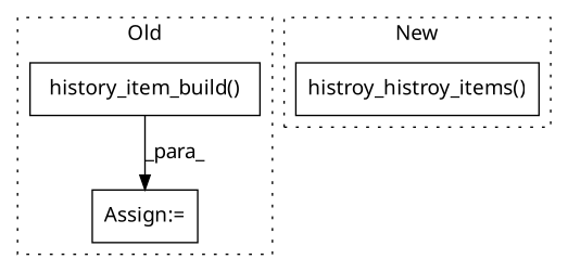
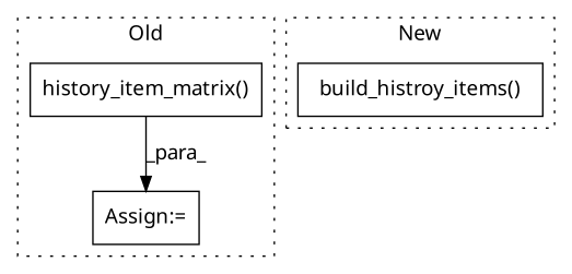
  digraph {
    fontname="Noto Sans"
    node [a=75 shape=box fontname="Noto Sans"]
-   n1 [l=29 label="history_item_build()" s=1358]
+   n1 [l=29 label="history_item_matrix()" s=1358]
    n2 [a=68 l=47 label="Assign:=" s=1311]
-   n3 [l="25,1" label="histroy_histroy_items()" s="1340,1372"]
+   n3 [l="25,1" label="build_histroy_items()" s="1340,1372"]
    subgraph cluster_1 {
      label=Old
      style=dotted
      n1
      n2
    }
    subgraph cluster_2 {
      label=New
      style=dotted
      n3
    }
    n1 -> n2 [label=_para_ fontname="Noto Sans"]
  }
